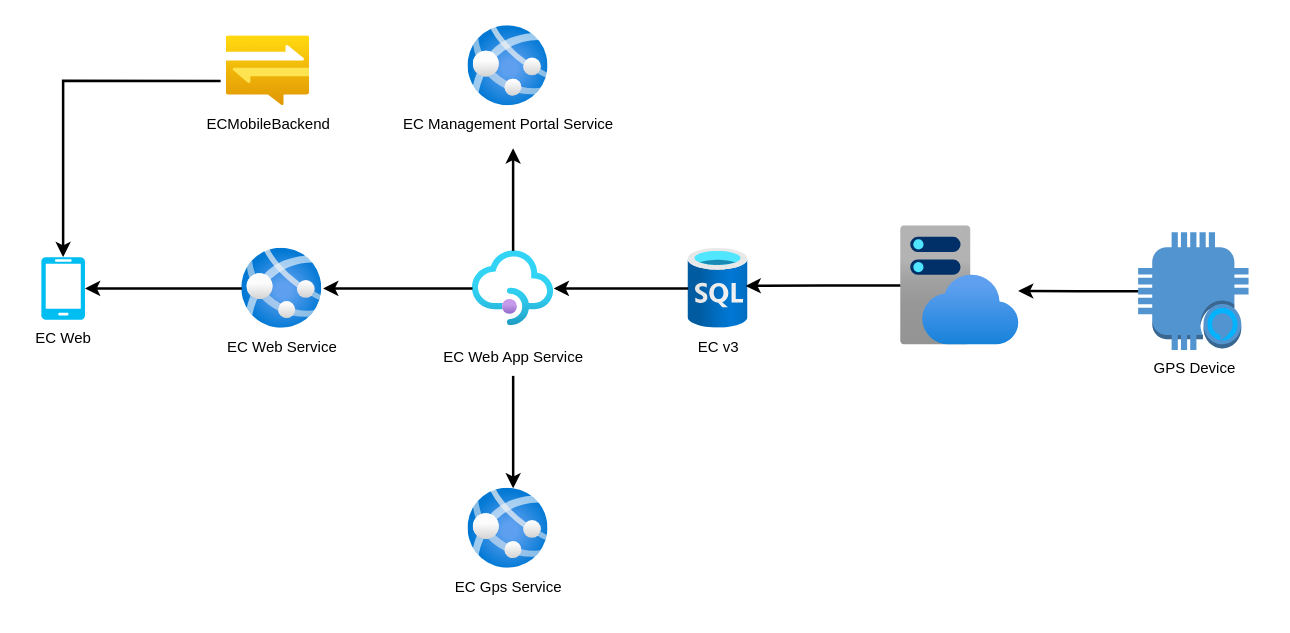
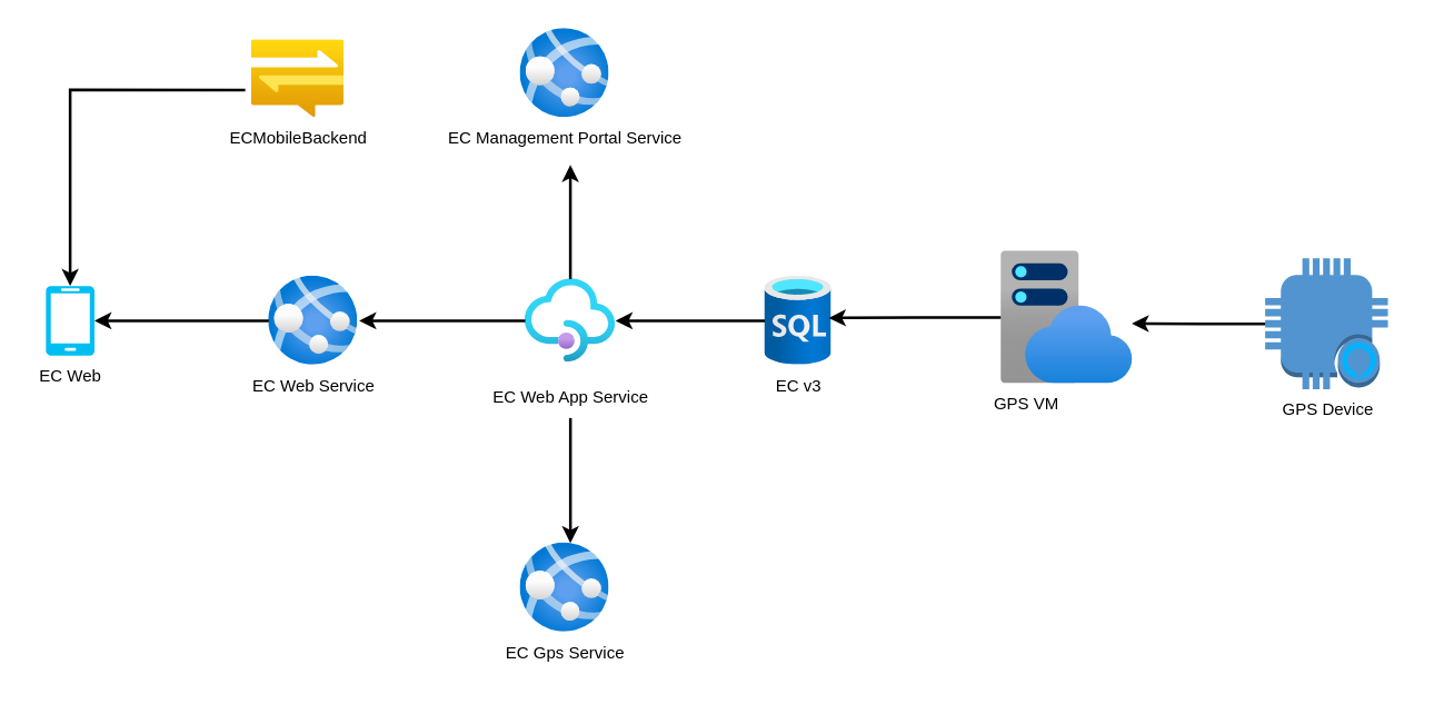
  <mxCell id="0" />
  <mxCell id="1" parent="0" />
  <mxCell id="2" value="" style="group" vertex="1" connectable="0" parent="1"><mxGeometry x="180" y="198" width="100" height="94" as="geometry" /></mxCell>
  <mxCell id="3" value="" style="aspect=fixed;html=1;points=[];align=center;image;fontSize=12;image=img/lib/azure2/app_services/App_Services.svg;" vertex="1" parent="2"><mxGeometry x="13" width="64" height="64" as="geometry" /></mxCell>
  <mxCell id="4" value="EC Web Service" style="text;html=1;align=center;verticalAlign=middle;resizable=0;points=[];autosize=1;strokeColor=none;fillColor=none;" vertex="1" parent="2"><mxGeometry x="-10" y="64" width="110" height="30" as="geometry" /></mxCell>
  <mxCell id="5" value="" style="group" vertex="1" connectable="0" parent="1"><mxGeometry x="326" y="20" width="175" height="94" as="geometry" /></mxCell>
  <mxCell id="6" value="" style="aspect=fixed;html=1;points=[];align=center;image;fontSize=12;image=img/lib/azure2/app_services/App_Services.svg;" vertex="1" parent="5"><mxGeometry x="48" width="64" height="64" as="geometry" /></mxCell>
  <mxCell id="7" value="EC Management Portal Service" style="text;html=1;align=center;verticalAlign=middle;resizable=0;points=[];autosize=1;strokeColor=none;fillColor=none;" vertex="1" parent="5"><mxGeometry x="-15" y="64" width="190" height="30" as="geometry" /></mxCell>
  <mxCell id="8" value="" style="group" vertex="1" connectable="0" parent="1"><mxGeometry x="370" y="200" width="105" height="100" as="geometry" /></mxCell>
  <mxCell id="9" value="" style="aspect=fixed;html=1;points=[];align=center;image;fontSize=12;image=img/lib/azure2/app_services/API_Management_Services.svg;" vertex="1" parent="8"><mxGeometry x="7.5" width="65" height="60" as="geometry" /></mxCell>
  <mxCell id="10" value="EC Web App Service" style="text;html=1;align=center;verticalAlign=middle;resizable=0;points=[];autosize=1;strokeColor=none;fillColor=none;" vertex="1" parent="8"><mxGeometry x="-25" y="70" width="130" height="30" as="geometry" /></mxCell>
  <mxCell id="11" value="" style="group" vertex="1" connectable="0" parent="1"><mxGeometry x="703" y="180" width="124" height="140" as="geometry" /></mxCell>
  <mxCell id="12" value="" style="aspect=fixed;html=1;points=[];align=center;image;fontSize=12;image=img/lib/azure2/app_services/App_Service_Plans.svg;" vertex="1" parent="11"><mxGeometry x="16.757" width="95.319" height="95.319" as="geometry" /></mxCell>
+ <mxCell id="13" value="GPS VM" style="text;html=1;align=center;verticalAlign=middle;resizable=0;points=[];autosize=1;strokeColor=none;fillColor=none;" vertex="1" parent="11"><mxGeometry y="95.319" width="70" height="30" as="geometry" /></mxCell>
  <mxCell id="14" value="" style="group" vertex="1" connectable="0" parent="1"><mxGeometry x="550" y="198" width="54" height="94" as="geometry" /></mxCell>
  <mxCell id="15" value="" style="aspect=fixed;html=1;points=[];align=center;image;fontSize=12;image=img/lib/azure2/databases/SQL_Database.svg;" vertex="1" parent="14"><mxGeometry width="48" height="64" as="geometry" /></mxCell>
  <mxCell id="16" value="EC v3" style="text;html=1;align=center;verticalAlign=middle;resizable=0;points=[];autosize=1;strokeColor=none;fillColor=none;" vertex="1" parent="14"><mxGeometry x="-6" y="64" width="60" height="30" as="geometry" /></mxCell>
  <mxCell id="17" value="" style="group" vertex="1" connectable="0" parent="1"><mxGeometry x="30" y="205" width="50" height="80" as="geometry" /></mxCell>
  <mxCell id="18" value="" style="verticalLabelPosition=bottom;html=1;verticalAlign=top;align=center;strokeColor=none;fillColor=#00BEF2;shape=mxgraph.azure.mobile;pointerEvents=1;" vertex="1" parent="17"><mxGeometry x="2.5" width="35" height="50" as="geometry" /></mxCell>
  <mxCell id="19" value="EC Web" style="text;html=1;align=center;verticalAlign=middle;resizable=0;points=[];autosize=1;strokeColor=none;fillColor=none;" vertex="1" parent="17"><mxGeometry x="-10" y="50" width="60" height="30" as="geometry" /></mxCell>
  <mxCell id="20" value="" style="group" vertex="1" connectable="0" parent="1"><mxGeometry x="910" y="185" width="100" height="130" as="geometry" /></mxCell>
  <mxCell id="21" value="" style="outlineConnect=0;dashed=0;verticalLabelPosition=bottom;verticalAlign=top;align=center;html=1;shape=mxgraph.aws3.alexa_enabled_device;fillColor=#5294CF;gradientColor=none;" vertex="1" parent="20"><mxGeometry width="88.333" height="94.384" as="geometry" /></mxCell>
  <mxCell id="22" value="GPS Device" style="text;html=1;align=center;verticalAlign=middle;resizable=0;points=[];autosize=1;strokeColor=none;fillColor=none;" vertex="1" parent="20"><mxGeometry y="94.384" width="90" height="30" as="geometry" /></mxCell>
  <mxCell id="23" style="edgeStyle=orthogonalEdgeStyle;rounded=0;orthogonalLoop=1;jettySize=auto;html=1;entryX=1.016;entryY=0.5;entryDx=0;entryDy=0;entryPerimeter=0;strokeWidth=2;" edge="1" parent="1" source="9" target="3"><mxGeometry relative="1" as="geometry" /></mxCell>
  <mxCell id="24" style="edgeStyle=orthogonalEdgeStyle;rounded=0;orthogonalLoop=1;jettySize=auto;html=1;entryX=1;entryY=0.5;entryDx=0;entryDy=0;entryPerimeter=0;strokeWidth=2;" edge="1" parent="1" source="3" target="18"><mxGeometry relative="1" as="geometry" /></mxCell>
  <mxCell id="25" style="edgeStyle=orthogonalEdgeStyle;rounded=0;orthogonalLoop=1;jettySize=auto;html=1;strokeWidth=2;" edge="1" parent="1" source="15" target="9"><mxGeometry relative="1" as="geometry" /></mxCell>
  <mxCell id="26" value="" style="group" vertex="1" connectable="0" parent="1"><mxGeometry x="326" y="390" width="175" height="94" as="geometry" /></mxCell>
  <mxCell id="27" value="" style="aspect=fixed;html=1;points=[];align=center;image;fontSize=12;image=img/lib/azure2/app_services/App_Services.svg;" vertex="1" parent="26"><mxGeometry x="48" width="64" height="64" as="geometry" /></mxCell>
  <mxCell id="28" value="EC Gps Service" style="text;html=1;align=center;verticalAlign=middle;resizable=0;points=[];autosize=1;strokeColor=none;fillColor=none;" vertex="1" parent="26"><mxGeometry x="25" y="64" width="110" height="30" as="geometry" /></mxCell>
  <mxCell id="29" style="edgeStyle=orthogonalEdgeStyle;rounded=0;orthogonalLoop=1;jettySize=auto;html=1;entryX=0.563;entryY=0;entryDx=0;entryDy=0;entryPerimeter=0;strokeWidth=2;fontSize=21;" edge="1" parent="1" source="10" target="27"><mxGeometry relative="1" as="geometry" /></mxCell>
  <mxCell id="30" style="edgeStyle=orthogonalEdgeStyle;rounded=0;orthogonalLoop=1;jettySize=auto;html=1;entryX=0.521;entryY=1.133;entryDx=0;entryDy=0;entryPerimeter=0;strokeWidth=2;fontSize=21;" edge="1" parent="1" source="9" target="7"><mxGeometry relative="1" as="geometry" /></mxCell>
  <mxCell id="31" style="edgeStyle=orthogonalEdgeStyle;rounded=0;orthogonalLoop=1;jettySize=auto;html=1;entryX=0.989;entryY=0.546;entryDx=0;entryDy=0;entryPerimeter=0;strokeWidth=2;fontSize=21;" edge="1" parent="1" source="21" target="12"><mxGeometry relative="1" as="geometry" /></mxCell>
  <mxCell id="32" style="edgeStyle=orthogonalEdgeStyle;rounded=0;orthogonalLoop=1;jettySize=auto;html=1;entryX=0.958;entryY=0.469;entryDx=0;entryDy=0;entryPerimeter=0;strokeWidth=2;fontSize=21;" edge="1" parent="1" source="12" target="15"><mxGeometry relative="1" as="geometry" /></mxCell>
  <mxCell id="33" value="" style="group" vertex="1" connectable="0" parent="1"><mxGeometry x="154" y="28" width="120" height="86" as="geometry" /></mxCell>
  <mxCell id="34" value="" style="aspect=fixed;html=1;points=[];align=center;image;fontSize=12;image=img/lib/azure2/app_services/Notification_Hubs.svg;" vertex="1" parent="33"><mxGeometry x="26.5" width="67" height="56.0" as="geometry" /></mxCell>
  <mxCell id="35" value="ECMobileBackend" style="text;html=1;align=center;verticalAlign=middle;resizable=0;points=[];autosize=1;strokeColor=none;fillColor=none;fontSize=12;" vertex="1" parent="33"><mxGeometry y="56" width="120" height="30" as="geometry" /></mxCell>
  <mxCell id="36" style="edgeStyle=orthogonalEdgeStyle;rounded=0;orthogonalLoop=1;jettySize=auto;html=1;strokeWidth=2;fontSize=12;exitX=-0.067;exitY=0.643;exitDx=0;exitDy=0;exitPerimeter=0;" edge="1" parent="1" source="34" target="18"><mxGeometry relative="1" as="geometry"><mxPoint x="140" y="80" as="sourcePoint" /></mxGeometry></mxCell>
